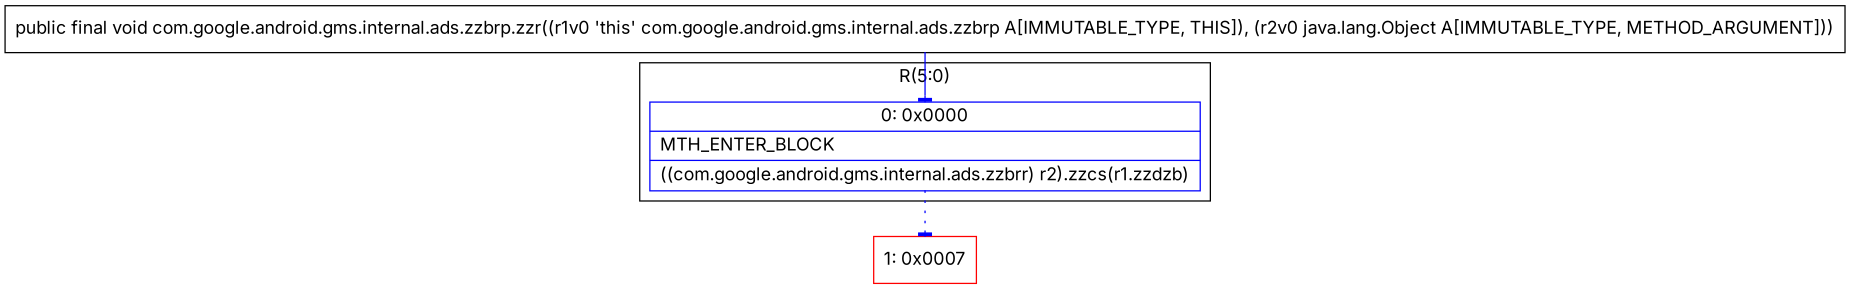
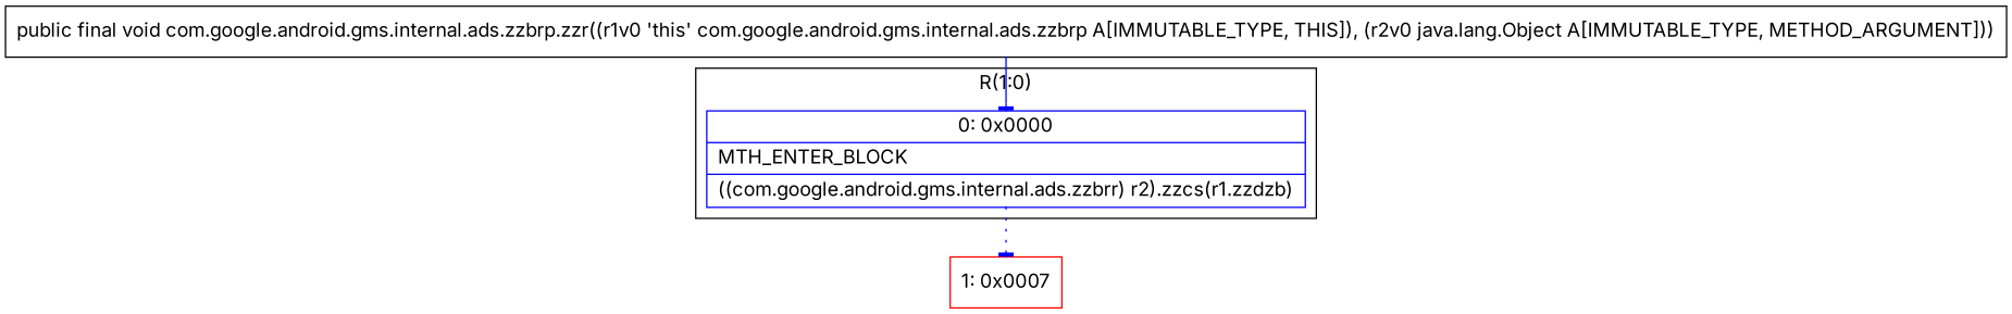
  digraph {
    fontname=Inter
    node [shape=record fontname=Inter]
    edge [color=blue arrowhead=tee fontname=Inter]
    n1 [color=blue label="{0\:\ 0x0000|MTH_ENTER_BLOCK\l|((com.google.android.gms.internal.ads.zzbrr) r2).zzcs(r1.zzdzb)\l}"]
    n2 [color=red label="{1\:\ 0x0007}"]
    n3 [label="{public final void com.google.android.gms.internal.ads.zzbrp.zzr((r1v0 'this' com.google.android.gms.internal.ads.zzbrp A[IMMUTABLE_TYPE, THIS]), (r2v0 java.lang.Object A[IMMUTABLE_TYPE, METHOD_ARGUMENT])) }"]
    subgraph cluster_1 {
-     label="R(5:0)"
+     label="R(1:0)"
      n1
    }
    n1 -> n2 [style=dotted]
    n3 -> n1 [style=solid]
  }
